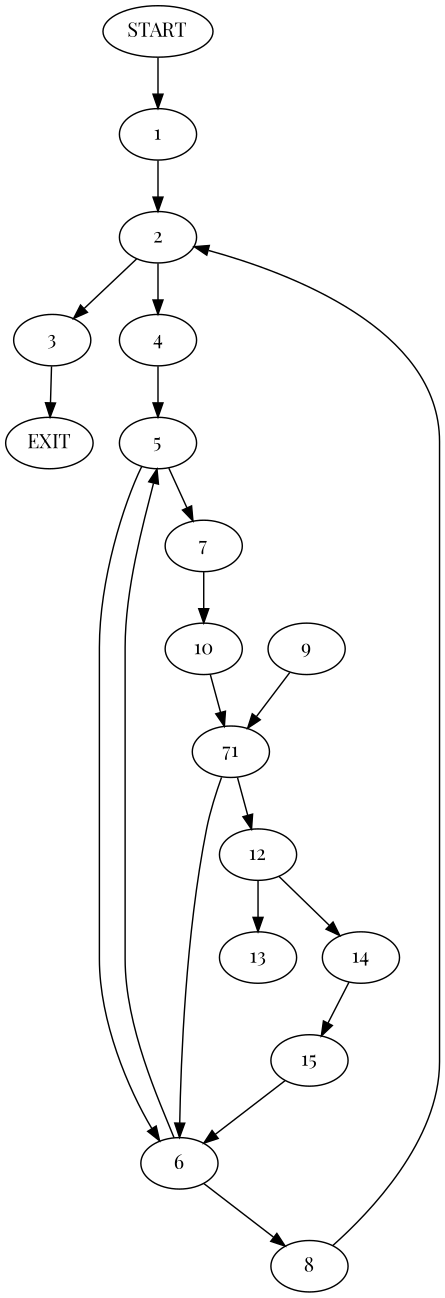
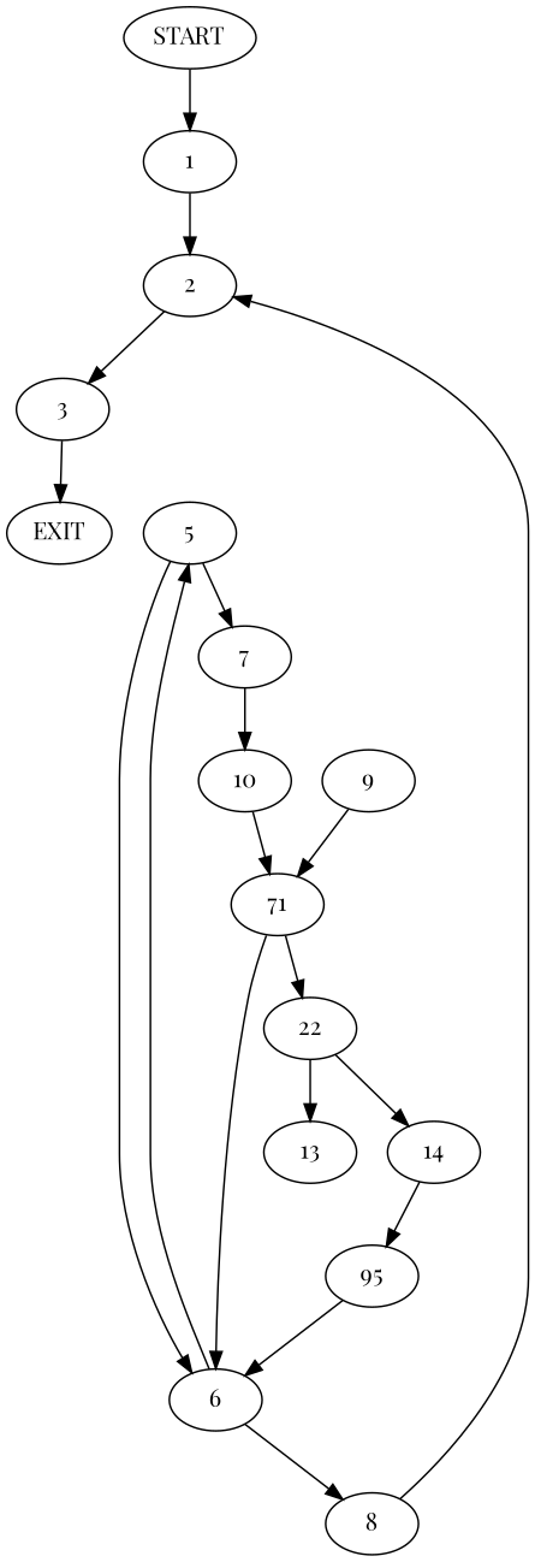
  digraph {
    fontname="Playfair Display"
    node [fontname="Playfair Display"]
    edge [fontname="Playfair Display"]
    n1 [label=START]
    1
    2
    n4 [label=EXIT]
    3
-   4
    5
    6
    7
    8
    10
    n12 [label=71]
    9
-   12
+   12 [label=22]
    13
    14
-   15
+   15 [label=95]
    n1 -> 1
    1 -> 2
    2 -> 3
-   2 -> 4
    3 -> n4
-   4 -> 5
    5 -> 6
    5 -> 7
    6 -> 5
    6 -> 8
    7 -> 10
    8 -> 2
    10 -> n12
    n12 -> 6
    n12 -> 12
    9 -> n12
    12 -> 13
    12 -> 14
    14 -> 15
    15 -> 6
  }
